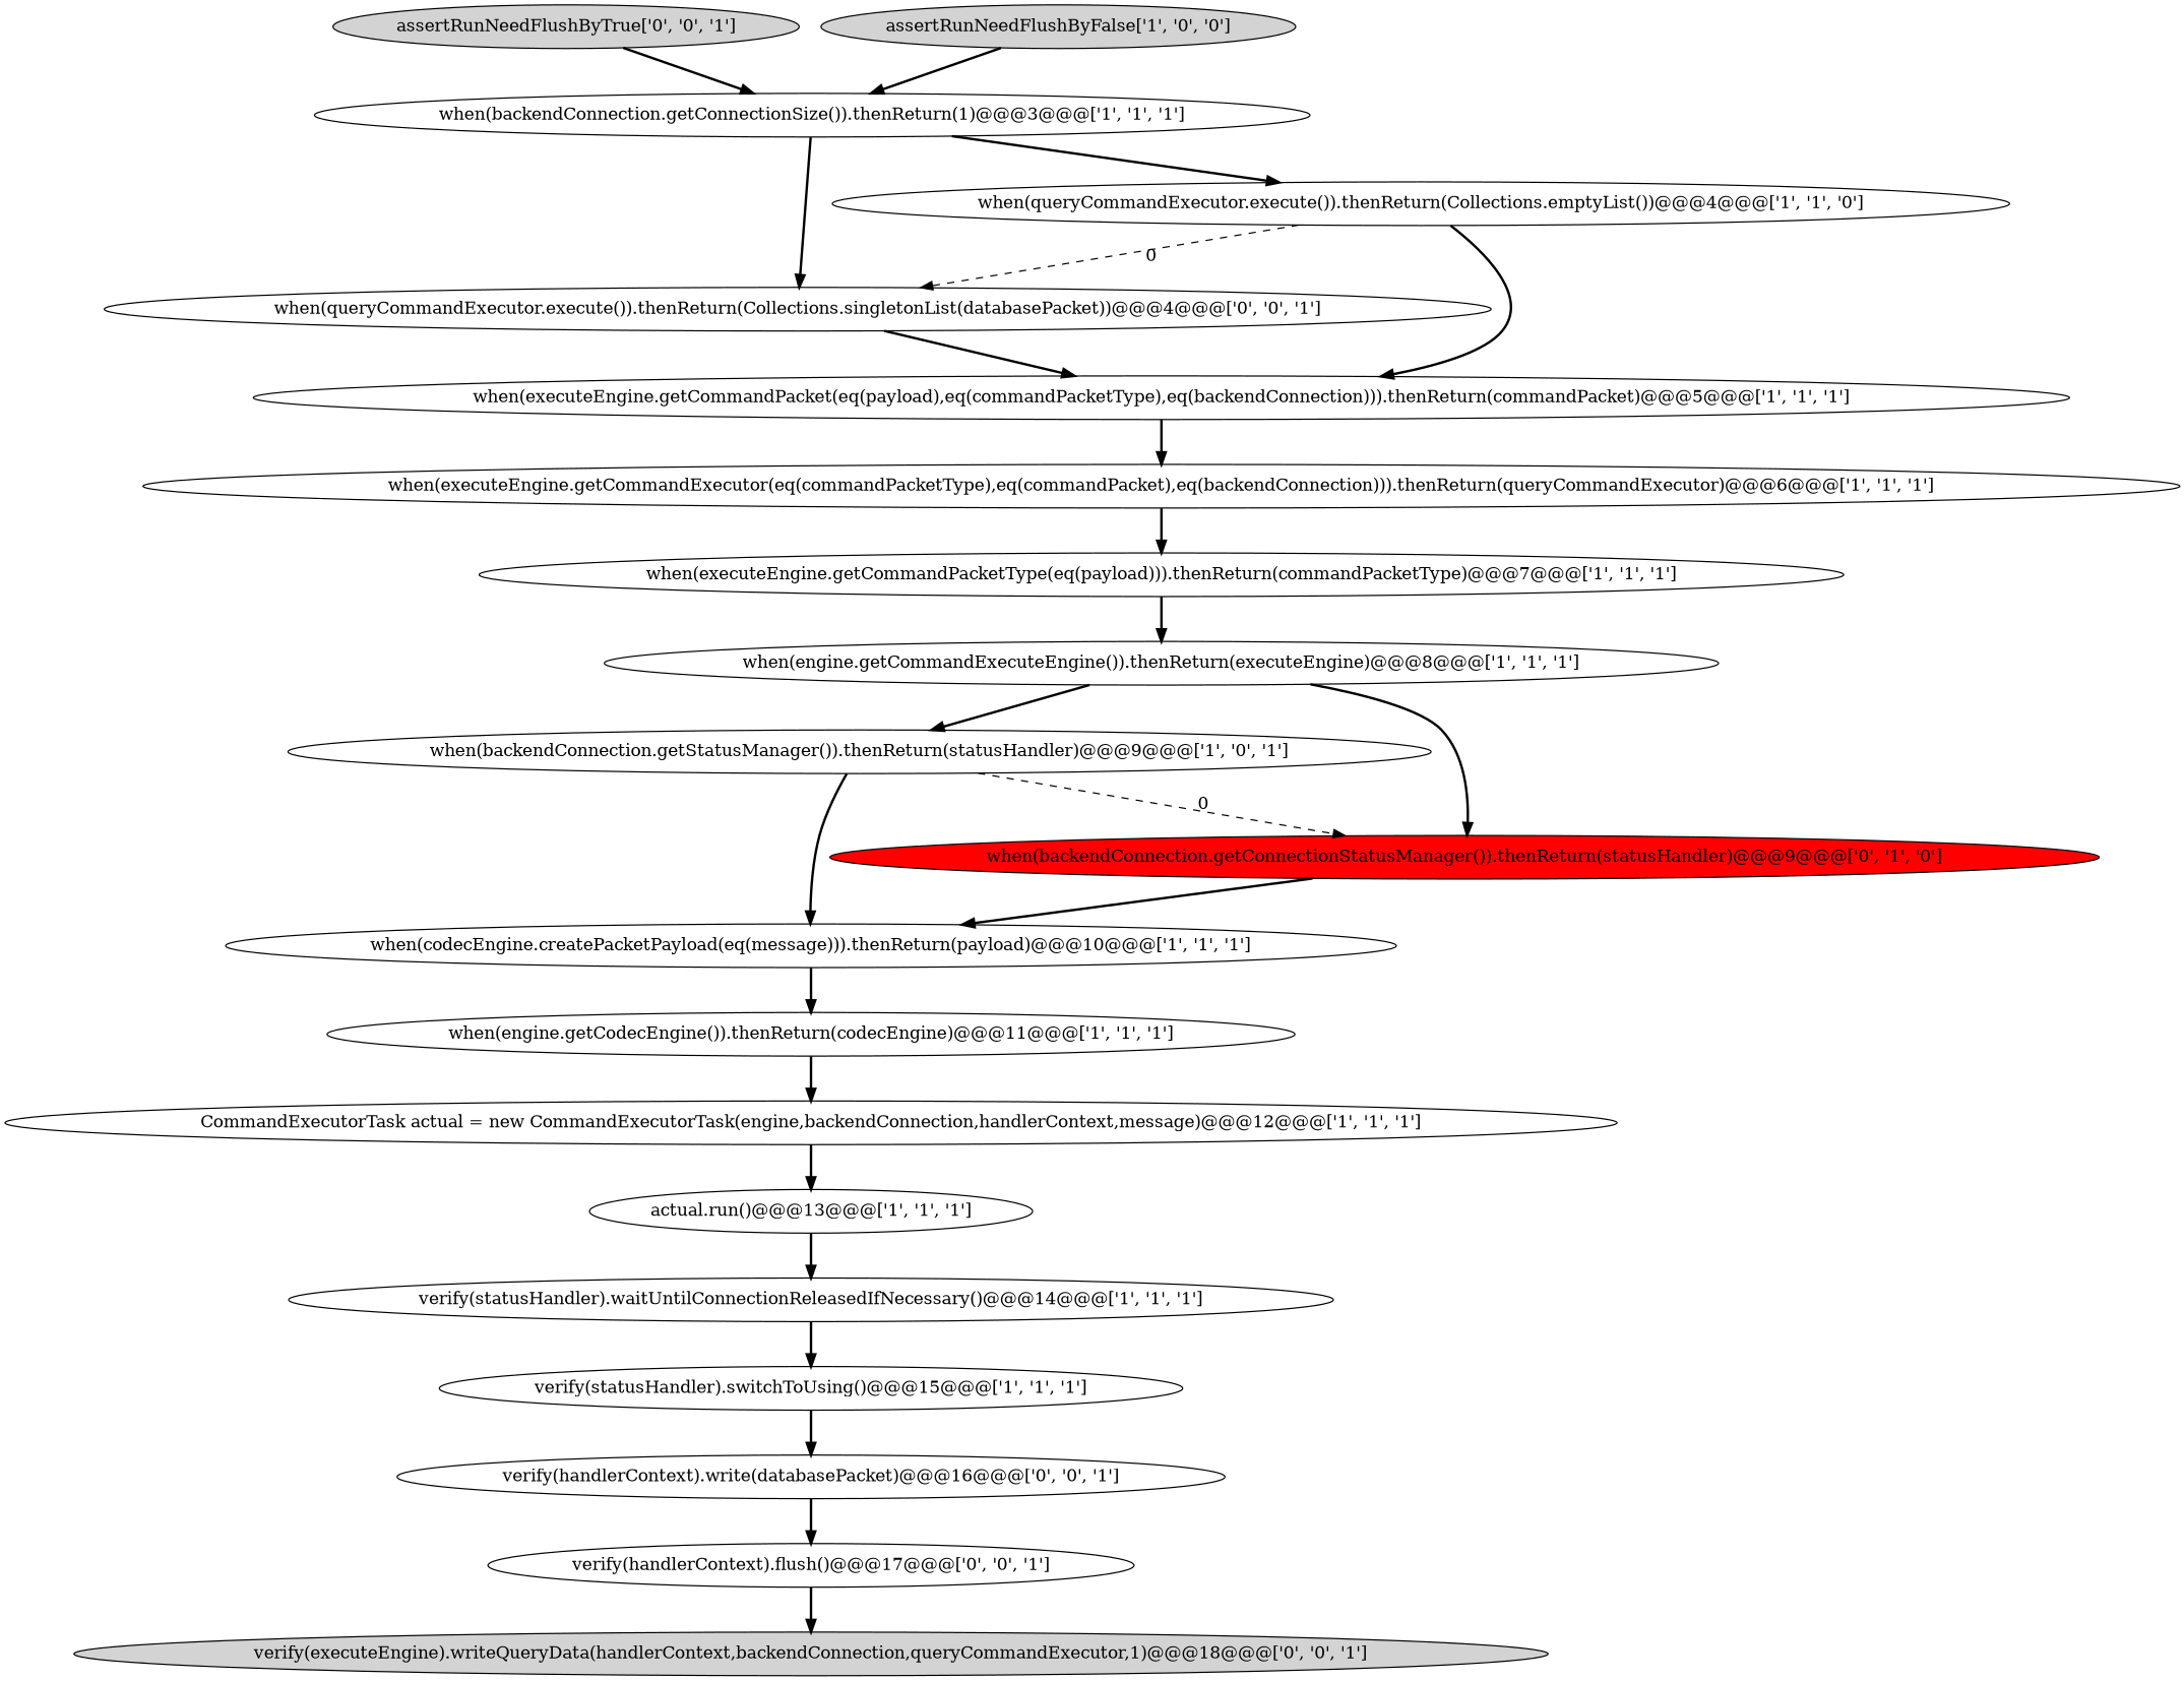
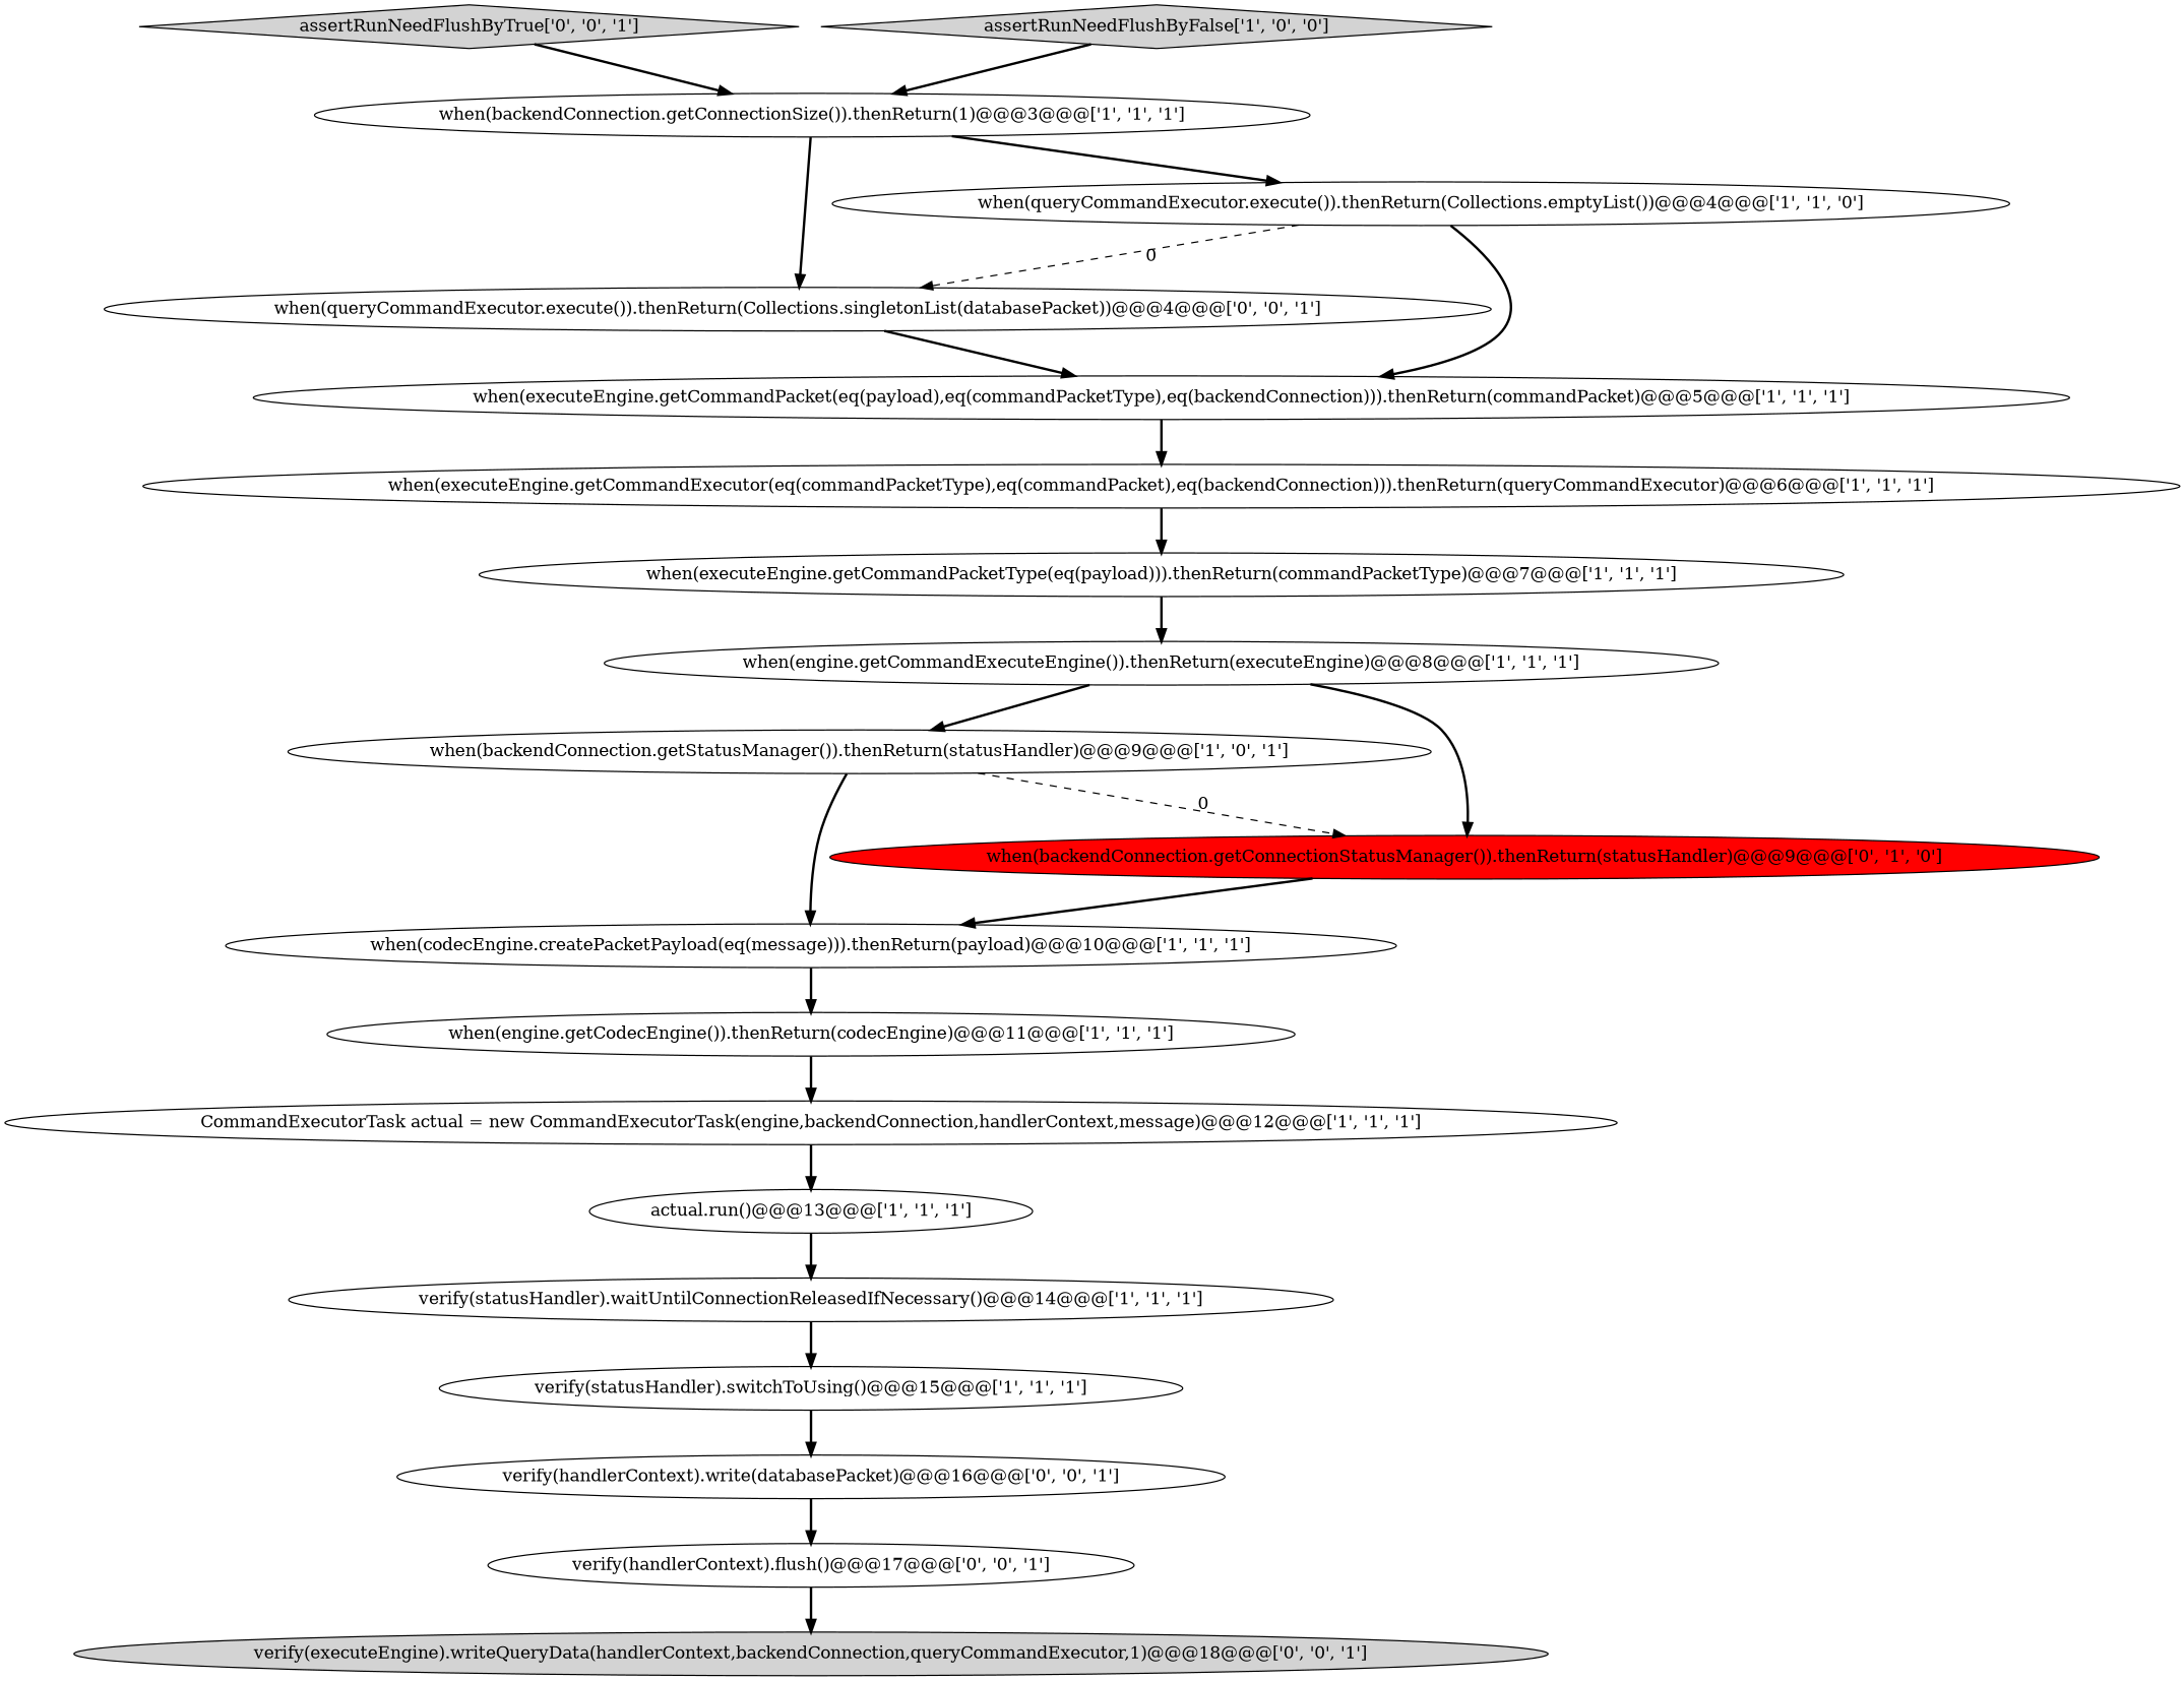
  digraph {
    node [fillcolor=white shape=ellipse style=filled]
    edge [style=bold]
    n1 [label="when(executeEngine.getCommandExecutor(eq(commandPacketType),eq(commandPacket),eq(backendConnection))).thenReturn(queryCommandExecutor)@@@6@@@['1', '1', '1']"]
    n2 [label="when(executeEngine.getCommandPacketType(eq(payload))).thenReturn(commandPacketType)@@@7@@@['1', '1', '1']"]
    n3 [label="when(engine.getCommandExecuteEngine()).thenReturn(executeEngine)@@@8@@@['1', '1', '1']"]
    n4 [label="verify(statusHandler).switchToUsing()@@@15@@@['1', '1', '1']"]
    n5 [label="verify(handlerContext).write(databasePacket)@@@16@@@['0', '0', '1']"]
    n6 [label="verify(handlerContext).flush()@@@17@@@['0', '0', '1']"]
    n7 [label="verify(statusHandler).waitUntilConnectionReleasedIfNecessary()@@@14@@@['1', '1', '1']"]
    n8 [label="when(queryCommandExecutor.execute()).thenReturn(Collections.singletonList(databasePacket))@@@4@@@['0', '0', '1']"]
    n9 [label="when(executeEngine.getCommandPacket(eq(payload),eq(commandPacketType),eq(backendConnection))).thenReturn(commandPacket)@@@5@@@['1', '1', '1']"]
    n10 [label="when(codecEngine.createPacketPayload(eq(message))).thenReturn(payload)@@@10@@@['1', '1', '1']"]
    n11 [label="when(engine.getCodecEngine()).thenReturn(codecEngine)@@@11@@@['1', '1', '1']"]
    n12 [label="CommandExecutorTask actual = new CommandExecutorTask(engine,backendConnection,handlerContext,message)@@@12@@@['1', '1', '1']"]
    n13 [label="when(backendConnection.getStatusManager()).thenReturn(statusHandler)@@@9@@@['1', '0', '1']"]
    n14 [fillcolor=red label="when(backendConnection.getConnectionStatusManager()).thenReturn(statusHandler)@@@9@@@['0', '1', '0']"]
    n15 [label="when(backendConnection.getConnectionSize()).thenReturn(1)@@@3@@@['1', '1', '1']"]
    n16 [label="when(queryCommandExecutor.execute()).thenReturn(Collections.emptyList())@@@4@@@['1', '1', '0']"]
    n17 [fillcolor=lightgray label="verify(executeEngine).writeQueryData(handlerContext,backendConnection,queryCommandExecutor,1)@@@18@@@['0', '0', '1']"]
    n18 [label="actual.run()@@@13@@@['1', '1', '1']"]
-   n19 [fillcolor=lightgray label="assertRunNeedFlushByTrue['0', '0', '1']"]
-   n20 [fillcolor=lightgray label="assertRunNeedFlushByFalse['1', '0', '0']"]
+   n19 [fillcolor=lightgray label="assertRunNeedFlushByTrue['0', '0', '1']" shape=diamond]
+   n20 [fillcolor=lightgray label="assertRunNeedFlushByFalse['1', '0', '0']" shape=diamond]
    n1 -> n2
    n2 -> n3
    n3 -> n13
    n3 -> n14
    n4 -> n5
    n5 -> n6
    n6 -> n17
    n7 -> n4
    n8 -> n9
    n9 -> n1
    n10 -> n11
    n11 -> n12
    n12 -> n18
    n13 -> n10
    n13 -> n14 [label=0 style=dashed]
    n14 -> n10
    n15 -> n8
    n15 -> n16
    n16 -> n8 [label=0 style=dashed]
    n16 -> n9
    n18 -> n7
    n19 -> n15
    n20 -> n15
  }
